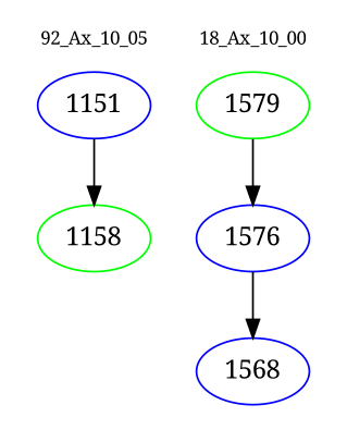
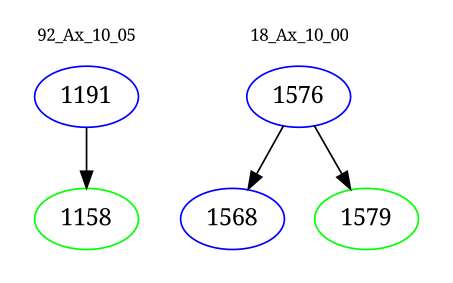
  digraph {
    fontname="Noto Serif"
    node [color=blue fontname="Noto Serif"]
    edge [color=black fontname="Noto Serif"]
-   n1 [label=1151]
+   n1 [label=1191]
    n2 [color=green label=1158]
    n3 [label=1576]
    n4 [label=1568]
    n5 [color=green label=1579]
    subgraph cluster_1 {
      color=white
      fontsize=10
      label="92_Ax_10_05"
      n1
      n2
    }
    subgraph cluster_2 {
      color=white
      fontsize=10
      label="18_Ax_10_00"
      n3
      n4
      n5
    }
    n1 -> n2
    n3 -> n4
-   n5 -> n3
+   n3 -> n5
  }
